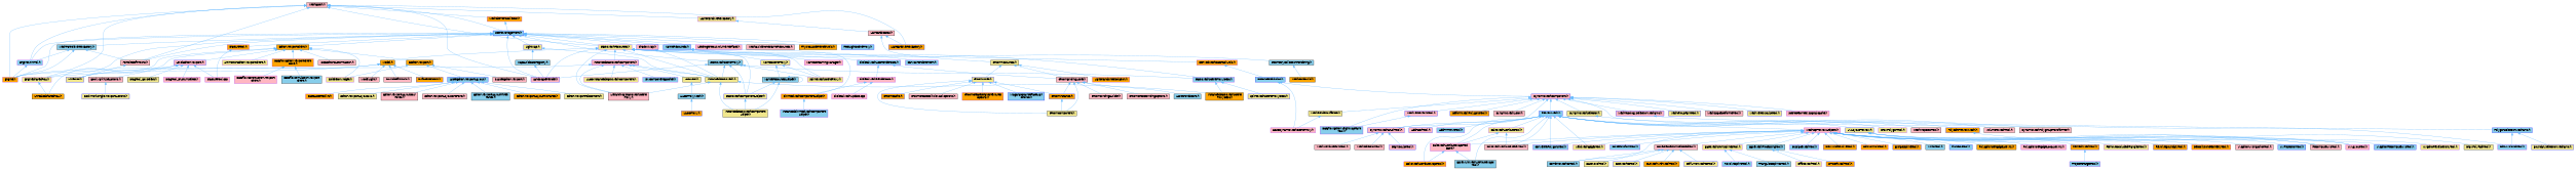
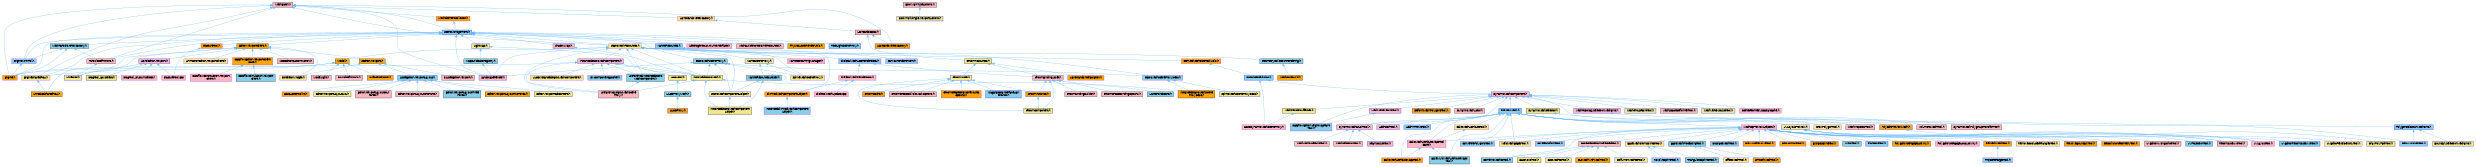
  digraph {
    node [color=black fillcolor=lightpink fontname=Helvetica fontsize=10 shape=box style=filled]
    edge [color=steelblue1 dir=back fontname=Helvetica fontsize=10 labelfontname=Helvetica labelfontsize=10 style=solid]
    n1 [fontcolor=black height=0.2 label="MeshBatch.h" width=0.4]
    n2 [color=purple fillcolor=orange height=0.2 label="Engine.h" width=0.4]
    n3 [color=purple fillcolor=skyblue height=0.2 label="EngineMinimal.h" width=0.4]
    n4 [color=purple fillcolor=khaki height=0.2 label="EngineSharedPCH.h" width=0.4]
    n5 [color=blue fillcolor=orange height=0.2 label="HairCardsVertexFactory.h" width=0.4]
    n6 [color=purple fillcolor=khaki height=0.2 label="HairStrandsVertexFactory.h" width=0.4]
    n7 [color=blue height=0.2 label="LandscapeRender.h" width=0.4]
    n8 [color=purple fillcolor=orange height=0.2 label="MeshElementCollector.h" width=0.4]
    n9 [color=blue fillcolor=skyblue height=0.2 label="SceneManagement.h" width=0.4]
    n10 [height=0.2 label="ParticleDefinitions.h" width=0.4]
    n11 [color=purple fillcolor=khaki height=0.2 label="StaticMeshResources.h" width=0.4]
    n12 [fillcolor=orange height=0.2 label="UnrealEdSharedPCH.h" width=0.4]
    n13 [height=0.2 label="HairCardsDatas.h" width=0.4]
    n14 [fillcolor=orange height=0.2 label="EditorViewportClient.h" width=0.4]
    n15 [color=purple fillcolor=orange height=0.2 label="FractureTool.h" width=0.4]
    n16 [color=purple height=0.2 label="HeterogeneousVolumeInterface.h" width=0.4]
    n17 [color=blue fillcolor=khaki height=0.2 label="LightMap.h" width=0.4]
    n18 [height=0.2 label="MeshBuilderOneFrameResources.h" width=0.4]
    n19 [fillcolor=skyblue height=0.2 label="MeshParticleVertexFactory.h" width=0.4]
    n20 [color=blue fillcolor=skyblue height=0.2 label="NaniteResources.h" width=0.4]
    n21 [fillcolor=orange height=0.2 label="PhysicsAssetRenderUtils.h" width=0.4]
    n22 [color=blue fillcolor=skyblue height=0.2 label="RectLightSceneProxy.h" width=0.4]
    n23 [color=blue height=0.2 label="ShadowMap.h" width=0.4]
    n24 [fillcolor=skyblue height=0.2 label="StaticMeshSceneProxy.h" width=0.4]
    n25 [color=blue fillcolor=khaki height=0.2 label="UnrealEd.h" width=0.4]
    n26 [fillcolor=khaki height=0.2 label="InstancedStaticMesh.h" width=0.4]
    n27 [height=0.2 label="HierarchicalStaticMeshScene\lProxy.h" width=0.4]
    n28 [color=purple fillcolor=khaki height=0.2 label="SplineMeshSceneProxy.h" width=0.4]
    n29 [color=blue fillcolor=khaki height=0.2 label="StaticMeshComponentHelper.h" width=0.4]
    n30 [color=purple fillcolor=skyblue height=0.2 label="CanvasRendererItem.h" width=0.4]
    n31 [color=purple fillcolor=orange height=0.2 label="DerivedMeshDataTaskUtils.h" width=0.4]
    n32 [fillcolor=skyblue height=0.2 label="GeometryCollectionRendering.h" width=0.4]
+   n33 [fillcolor=skyblue height=0.2 label="HierarchicalInstancedStatic\lMeshComponent.h" width=0.4]
    n34 [color=blue height=0.2 label="InstancedStaticMeshComponent.h" width=0.4]
    n35 [fillcolor=orange height=0.2 label="Model.h" width=0.4]
    n36 [color=purple fillcolor=skyblue height=0.2 label="SkeletalMeshLODRenderData.h" width=0.4]
    n37 [fillcolor=khaki height=0.2 label="GroomResources.h" width=0.4]
    n38 [color=blue fillcolor=khaki height=0.2 label="GroomAsset.h" width=0.4]
    n39 [height=0.2 label="GroomBindingAsset.h" width=0.4]
    n40 [color=purple fillcolor=orange height=0.2 label="HairStrandsInterpolation.h" width=0.4]
    n41 [color=blue fillcolor=orange height=0.2 label="GroomCache.h" width=0.4]
    n42 [fillcolor=khaki height=0.2 label="GroomComponent.h" width=0.4]
    n43 [height=0.2 label="GroomCreateFollicleMaskOptions.h" width=0.4]
    n44 [color=purple fillcolor=orange height=0.2 label="GroomCreateStrandsTextures\lOptions.h" width=0.4]
    n45 [color=blue fillcolor=orange height=0.2 label="GroomInstance.h" width=0.4]
    n46 [color=blue fillcolor=skyblue height=0.2 label="NiagaraDataInterfaceHair\lStrands.h" width=0.4]
    n47 [height=0.2 label="GroomBindingBuilder.h" width=0.4]
    n48 [height=0.2 label="GroomCreateBindingOptions.h" width=0.4]
    n49 [fillcolor=skyblue height=0.2 label="HairStrandsCore.h" width=0.4]
    n50 [color=purple fillcolor=khaki height=0.2 label="AnimationEditorViewportClient.h" width=0.4]
    n51 [color=purple fillcolor=orange height=0.2 label="DataflowEditorViewportClient\lBase.h" width=0.4]
    n52 [height=0.2 label="ISCSEditorCustomization.h" width=0.4]
    n53 [color=blue height=0.2 label="LevelEditorViewport.h" width=0.4]
    n54 [fillcolor=orange height=0.2 label="SEditorViewport.h" width=0.4]
    n55 [color=purple fillcolor=khaki height=0.2 label="SSkeletonWidget.h" width=0.4]
    n56 [color=purple height=0.2 label="FractureTool.cpp" width=0.4]
    n57 [fillcolor=skyblue height=0.2 label="MapBuildDataRegistry.h" width=0.4]
    n58 [color=blue fillcolor=khaki height=0.2 label="NaniteSceneProxy.h" width=0.4]
    n59 [color=purple height=0.2 label="NaniteStreamingManager.h" width=0.4]
    n60 [color=purple fillcolor=orange height=0.2 label="SkinnedMeshComponentHelper.h" width=0.4]
    n61 [color=purple fillcolor=skyblue height=0.2 label="StaticMeshSceneProxyDesc.h" width=0.4]
    n62 [color=purple height=0.2 label="DataflowConstructionViewport\lClient.h" width=0.4]
    n63 [fillcolor=skyblue height=0.2 label="DataflowSimulationViewport\lClient.h" width=0.4]
    n64 [height=0.2 label="BookMarkTypeActions.h" width=0.4]
    n65 [fillcolor=khaki height=0.2 label="DragTool_BoxSelect.h" width=0.4]
    n66 [color=purple height=0.2 label="DragTool_FrustumSelect.h" width=0.4]
    n67 [color=blue fillcolor=skyblue height=0.2 label="AssetEditorViewportLayout.h" width=0.4]
    n68 [height=0.2 label="SAssetEditorViewport.h" width=0.4]
    n69 [color=blue fillcolor=khaki height=0.2 label="BookmarkSingleViewportActions.h" width=0.4]
    n70 [color=purple fillcolor=orange height=0.2 label="BaseAssetToolkit.h" width=0.4]
    n71 [fillcolor=khaki height=0.2 label="EditorViewportLayout2x2.h" width=0.4]
    n72 [height=0.2 label="EditorViewportLayoutFour\lPanes.h" width=0.4]
    n73 [height=0.2 label="EditorViewportLayoutOnePane.h" width=0.4]
    n74 [fillcolor=skyblue height=0.2 label="EditorViewportLayoutThree\lPanes.h" width=0.4]
    n75 [fillcolor=orange height=0.2 label="EditorViewportLayoutTwoPanes.h" width=0.4]
    n76 [fillcolor=khaki height=0.2 label="EditorViewportTabContent.h" width=0.4]
    n77 [fillcolor=khaki height=0.2 label="InstancedStaticMeshComponent\lHelper.h" width=0.4]
    n78 [fillcolor=orange height=0.2 label="InstancedStaticMeshScene\lProxyDesc.h" width=0.4]
    n79 [fillcolor=skyblue height=0.2 label="NaniteResourcesHelper.h" width=0.4]
    n80 [color=purple fillcolor=skyblue height=0.2 label="InstancedSkinnedMeshComponent\lHelper.h" width=0.4]
    n81 [color=blue fillcolor=khaki height=0.2 label="SplineMeshSceneProxyDesc.h" width=0.4]
    n82 [color=blue fillcolor=skyblue height=0.2 label="DistanceFieldAtlas.h" width=0.4]
    n83 [fillcolor=orange height=0.2 label="MeshCardBuild.h" width=0.4]
    n84 [color=purple fillcolor=khaki height=0.2 label="HLODInstancedStaticMeshComponent.h" width=0.4]
    n85 [color=purple fillcolor=skyblue height=0.2 label="ISMComponentBatcher.h" width=0.4]
    n86 [fillcolor=khaki height=0.2 label="LODActor.h" width=0.4]
    n87 [height=0.2 label="ModelLight.h" width=0.4]
    n88 [height=0.2 label="SoundDefinitions.h" width=0.4]
    n89 [color=blue fillcolor=orange height=0.2 label="SurfaceIterators.h" width=0.4]
    n90 [color=purple height=0.2 label="SkeletalMeshRenderData.h" width=0.4]
    n91 [color=purple height=0.2 label="BaseDynamicMeshSceneProxy.h" width=0.4]
    n92 [color=blue height=0.2 label="DynamicMeshComponent.h" width=0.4]
    n93 [color=purple fillcolor=skyblue height=0.2 label="DataflowEditorWeightMapPaint\lTool.h" width=0.4]
    n94 [color=blue fillcolor=orange height=0.2 label="DeformMeshPolygonsTool.h" width=0.4]
    n95 [height=0.2 label="DynamicMeshActor.h" width=0.4]
    n96 [color=blue height=0.2 label="DynamicMeshBrushTool.h" width=0.4]
    n97 [fillcolor=khaki height=0.2 label="DynamicMeshSelector.h" width=0.4]
    n98 [color=purple fillcolor=skyblue height=0.2 label="EditUVIslandsTool.h" width=0.4]
    n99 [color=blue fillcolor=khaki height=0.2 label="MeshGroupPaintTool.h" width=0.4]
    n100 [fillcolor=khaki height=0.2 label="MeshRenderBufferSet.h" width=0.4]
    n101 [height=0.2 label="MeshSpaceDeformerTool.h" width=0.4]
    n102 [color=blue height=0.2 label="MeshTopologySelectionMechanic.h" width=0.4]
    n103 [color=blue height=0.2 label="MeshVertexPaintTool.h" width=0.4]
    n104 [color=blue fillcolor=khaki height=0.2 label="MeshVertexSculptTool.h" width=0.4]
    n105 [color=blue fillcolor=skyblue height=0.2 label="PreviewMesh.h" width=0.4]
    n106 [color=purple height=0.2 label="SceneGeometrySpatialCache.h" width=0.4]
    n107 [height=0.2 label="MeshAttributePaintTool.h" width=0.4]
    n108 [height=0.2 label="MeshSelectionTool.h" width=0.4]
    n109 [color=blue height=0.2 label="SeamSculptTool.h" width=0.4]
    n110 [height=0.2 label="DynamicMeshPolygroupTransformer.h" width=0.4]
    n111 [color=blue fillcolor=skyblue height=0.2 label="PolygonSelectionMechanic.h" width=0.4]
    n112 [color=blue height=0.2 label="AddPatchTool.h" width=0.4]
    n113 [color=purple fillcolor=skyblue height=0.2 label="AddPrimitiveTool.h" width=0.4]
    n114 [color=purple fillcolor=orange height=0.2 label="BakeMeshAttributeMapsTool.h" width=0.4]
    n115 [color=purple height=0.2 label="BakeMeshAttributeMapsTool\lBase.h" width=0.4]
    n116 [fillcolor=skyblue height=0.2 label="BakeMultiMeshAttributeMaps\lTool.h" width=0.4]
    n117 [color=purple fillcolor=khaki height=0.2 label="BakeMeshAttributeTool.h" width=0.4]
-   n118 [height=0.2 label="BakeMeshAttributeVertexTool.h" width=0.4]
    n119 [color=purple fillcolor=skyblue height=0.2 label="ConvertToPolygonsTool.h" width=0.4]
    n120 [color=purple fillcolor=khaki height=0.2 label="DrawPolygonTool.h" width=0.4]
    n121 [height=0.2 label="MeshInspectorTool.h" width=0.4]
    n122 [color=purple height=0.2 label="MeshOpPreviewHelpers.h" width=0.4]
    n123 [color=purple fillcolor=khaki height=0.2 label="WeldMeshEdgesTool.h" width=0.4]
    n124 [color=blue fillcolor=orange height=0.2 label="PolyEditPreviewMesh.h" width=0.4]
    n125 [color=blue fillcolor=khaki height=0.2 label="UVLayoutPreview.h" width=0.4]
    n126 [height=0.2 label="VolumeToMeshTool.h" width=0.4]
    n127 [color=blue fillcolor=khaki height=0.2 label="BoundarySelectionMechanic.h" width=0.4]
    n128 [color=purple fillcolor=skyblue height=0.2 label="BakeTransformTool.h" width=0.4]
    n129 [height=0.2 label="BaseCreateFromSelectedTool.h" width=0.4]
    n130 [fillcolor=skyblue height=0.2 label="CombineMeshesTool.h" width=0.4]
    n131 [color=purple fillcolor=khaki height=0.2 label="BaseMeshFromSplinesTool.h" width=0.4]
    n132 [fillcolor=skyblue height=0.2 label="BaseMeshProcessingTool.h" width=0.4]
    n133 [color=purple fillcolor=skyblue height=0.2 label="DisplaceMeshTool.h" width=0.4]
    n134 [color=blue fillcolor=orange height=0.2 label="DrawAndRevolveTool.h" width=0.4]
    n135 [color=purple fillcolor=orange height=0.2 label="EditNormalsTool.h" width=0.4]
    n136 [color=blue fillcolor=orange height=0.2 label="ExtractSplineTool.h" width=0.4]
    n137 [fillcolor=skyblue height=0.2 label="MirrorTool.h" width=0.4]
    n138 [color=blue fillcolor=skyblue height=0.2 label="PlaneCutTool.h" width=0.4]
    n139 [fillcolor=orange height=0.2 label="PolyEditInsertEdgeActivity.h" width=0.4]
    n140 [color=purple height=0.2 label="PolyEditInsertEdgeLoopActivity.h" width=0.4]
    n141 [height=0.2 label="RecomputeUVsTool.h" width=0.4]
    n142 [color=blue fillcolor=orange height=0.2 label="RemeshMeshTool.h" width=0.4]
    n143 [color=purple fillcolor=khaki height=0.2 label="RemoveOccludedTrianglesTool.h" width=0.4]
    n144 [color=blue fillcolor=orange height=0.2 label="RevolveBoundaryTool.h" width=0.4]
    n145 [color=purple fillcolor=orange height=0.2 label="SetCollisionGeometryTool.h" width=0.4]
    n146 [height=0.2 label="UVEditorUVSnapshotTool.h" width=0.4]
    n147 [color=purple height=0.2 label="UVLayoutTool.h" width=0.4]
    n148 [color=blue fillcolor=skyblue height=0.2 label="UVProjectionTool.h" width=0.4]
    n149 [fillcolor=khaki height=0.2 label="DrawPolyPathTool.h" width=0.4]
    n150 [color=blue fillcolor=skyblue height=0.2 label="UVEditorRecomputeUVsTool.h" width=0.4]
    n151 [color=purple fillcolor=khaki height=0.2 label="UVEditorTexelDensityTool.h" width=0.4]
    n152 [fillcolor=khaki height=0.2 label="BaseVoxelTool.h" width=0.4]
    n153 [color=blue fillcolor=khaki height=0.2 label="CSGMeshesTool.h" width=0.4]
    n154 [fillcolor=orange height=0.2 label="CutMeshWithMeshTool.h" width=0.4]
    n155 [color=blue fillcolor=khaki height=0.2 label="SelfUnionMeshesTool.h" width=0.4]
    n156 [color=purple fillcolor=skyblue height=0.2 label="RevolveSplineTool.h" width=0.4]
    n157 [fillcolor=skyblue height=0.2 label="TriangulateSplinesTool.h" width=0.4]
    n158 [color=purple fillcolor=khaki height=0.2 label="OffsetMeshTool.h" width=0.4]
    n159 [color=blue fillcolor=orange height=0.2 label="SmoothMeshTool.h" width=0.4]
    n160 [color=purple fillcolor=skyblue height=0.2 label="ProjectToTargetTool.h" width=0.4]
    n161 [fillcolor=skyblue height=0.2 label="HLODProxyMesh.h" width=0.4]
    n162 [color=blue fillcolor=orange height=0.2 label="HLODProxy.h" width=0.4]
    n163 [color=purple height=0.2 label="SkeletalMeshUpdate.cpp" width=0.4]
    n1 -> n2
    n1 -> n3
    n1 -> n4
    n1 -> n5
    n1 -> n6
    n1 -> n7
    n1 -> n8
    n1 -> n9
    n1 -> n10
    n1 -> n11
    n3 -> n2
    n4 -> n12
    n6 -> n13
    n8 -> n9
    n9 -> n2
    n9 -> n3
    n9 -> n4
    n9 -> n7
    n9 -> n10
    n9 -> n11
    n9 -> n14
    n9 -> n15
    n9 -> n16
    n9 -> n17
    n9 -> n18
    n9 -> n19
    n9 -> n20
    n9 -> n21
    n9 -> n22
    n9 -> n23
    n9 -> n24
    n10 -> n25
    n11 -> n7
    n11 -> n26
    n11 -> n27
    n11 -> n28
    n11 -> n29
    n11 -> n30
    n11 -> n31
    n11 -> n32
+   n11 -> n33
    n11 -> n34
    n11 -> n35
    n11 -> n36
    n13 -> n5
    n13 -> n37
    n14 -> n12
    n14 -> n25
    n14 -> n50
    n14 -> n51
    n14 -> n52
    n14 -> n53
    n14 -> n54
    n14 -> n55
    n15 -> n56
    n17 -> n26
    n17 -> n57
    n19 -> n2
    n19 -> n3
    n19 -> n10
    n20 -> n58
    n20 -> n59
    n20 -> n60
    n20 -> n61
    n23 -> n26
    n24 -> n7
    n24 -> n26
    n24 -> n28
    n24 -> n29
    n24 -> n61
    n26 -> n27
    n26 -> n77
    n26 -> n78
    n29 -> n77
    n31 -> n82
    n32 -> n83
+   n33 -> n27
    n34 -> n2
    n34 -> n26
    n34 -> n27
+   n34 -> n33
    n34 -> n84
    n34 -> n85
    n34 -> n86
    n35 -> n2
    n35 -> n4
    n35 -> n87
    n35 -> n88
    n35 -> n89
    n36 -> n39
    n36 -> n90
    n37 -> n38
    n37 -> n39
    n37 -> n40
    n38 -> n41
    n38 -> n42
    n38 -> n43
    n38 -> n44
    n38 -> n45
    n38 -> n46
    n39 -> n42
    n39 -> n45
    n39 -> n47
    n39 -> n48
    n39 -> n49
    n45 -> n42
    n51 -> n62
    n51 -> n63
    n53 -> n25
    n53 -> n56
-   n53 -> n64
    n53 -> n65
    n53 -> n66
    n54 -> n55
    n54 -> n67
    n54 -> n68
    n57 -> n7
    n58 -> n28
    n58 -> n79
    n60 -> n80
    n61 -> n78
    n61 -> n81
    n64 -> n69
    n67 -> n70
    n67 -> n71
    n67 -> n72
    n67 -> n73
    n67 -> n74
    n67 -> n75
    n67 -> n76
    n79 -> n29
    n79 -> n77
    n79 -> n79
    n82 -> n91
    n82 -> n92
    n86 -> n161
    n90 -> n60
    n90 -> n163
    n92 -> n93
    n92 -> n94
    n92 -> n95
    n92 -> n96
    n92 -> n97
    n92 -> n98
    n92 -> n99
    n92 -> n100
    n92 -> n101
    n92 -> n102
    n92 -> n103
    n92 -> n104
    n92 -> n105
    n92 -> n106
    n96 -> n107
    n96 -> n108
    n96 -> n109
    n97 -> n110
    n100 -> n91
    n102 -> n111
    n103 -> n93
    n105 -> n96
    n105 -> n112
    n105 -> n113
    n105 -> n114
    n105 -> n115
    n105 -> n116
    n105 -> n117
-   n105 -> n118
    n105 -> n119
    n105 -> n120
    n105 -> n121
    n105 -> n122
    n105 -> n123
    n105 -> n124
    n105 -> n125
    n105 -> n126
    n111 -> n98
    n111 -> n127
    n115 -> n114
    n115 -> n116
    n117 -> n115
-   n117 -> n118
    n122 -> n115
-   n122 -> n118
    n122 -> n119
    n122 -> n123
    n122 -> n128
    n122 -> n129
    n122 -> n130
    n122 -> n131
    n122 -> n132
    n122 -> n133
    n122 -> n134
    n122 -> n135
    n122 -> n136
    n122 -> n137
    n122 -> n138
    n122 -> n139
    n122 -> n140
    n122 -> n141
    n122 -> n142
    n122 -> n143
    n122 -> n144
    n122 -> n145
    n122 -> n146
    n122 -> n147
    n122 -> n148
    n124 -> n149
    n125 -> n141
    n125 -> n147
    n125 -> n150
    n125 -> n151
    n129 -> n130
    n129 -> n152
    n129 -> n153
    n129 -> n154
    n129 -> n155
    n131 -> n156
    n131 -> n157
    n132 -> n158
    n132 -> n159
    n142 -> n160
    n161 -> n162
  }
